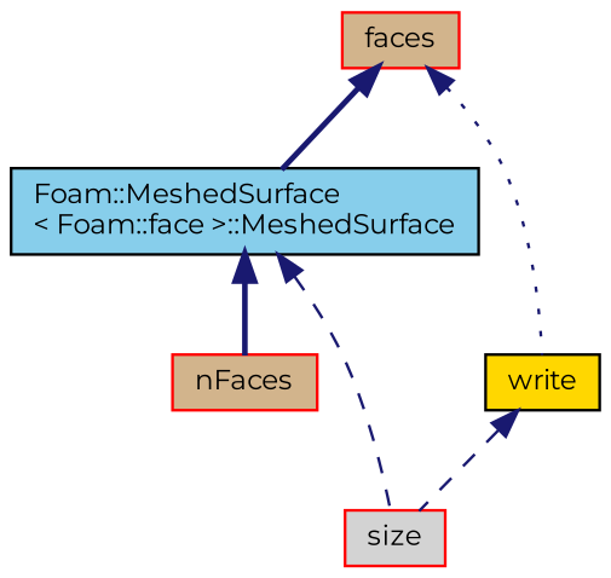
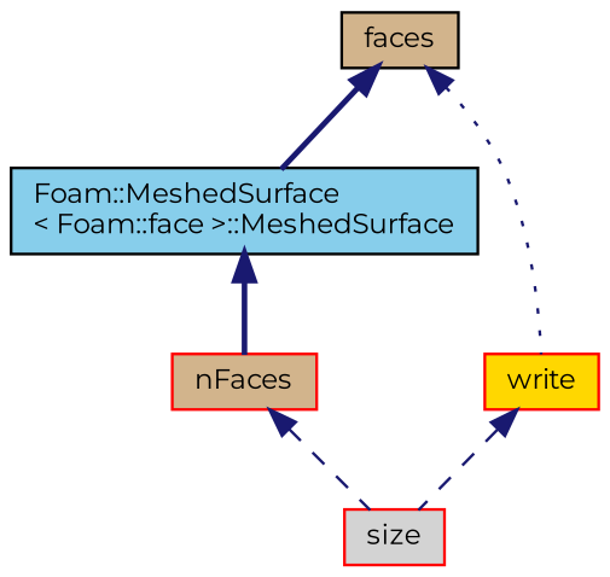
  digraph {
    fontname=Montserrat
    rankdir=TB
    node [color=black fillcolor=tan fontname=Montserrat fontsize=10 shape=record style=filled]
    edge [color=midnightblue dir=back fontname=Montserrat fontsize=10 labelfontname=FreeSans labelfontsize=10 style=bold]
-   n1 [color=red fontcolor=black height=0.2 label=faces width=0.4]
+   n1 [fontcolor=black height=0.2 label=faces width=0.4]
    n2 [fillcolor=skyblue height=0.2 label="Foam::MeshedSurface\l\< Foam::face \>::MeshedSurface" width=0.4]
-   n3 [fillcolor=gold height=0.2 label=write width=0.4]
+   n3 [color=red fillcolor=gold height=0.2 label=write width=0.4]
    n4 [color=red height=0.2 label=nFaces width=0.4]
    n5 [color=red fillcolor=lightgrey height=0.2 label=size width=0.4]
    n1 -> n2
    n1 -> n3 [style=dotted]
    n2 -> n4
    n3 -> n5 [style=dashed]
-   n2 -> n5 [style=dashed]
+   n4 -> n5 [style=dashed]
  }
